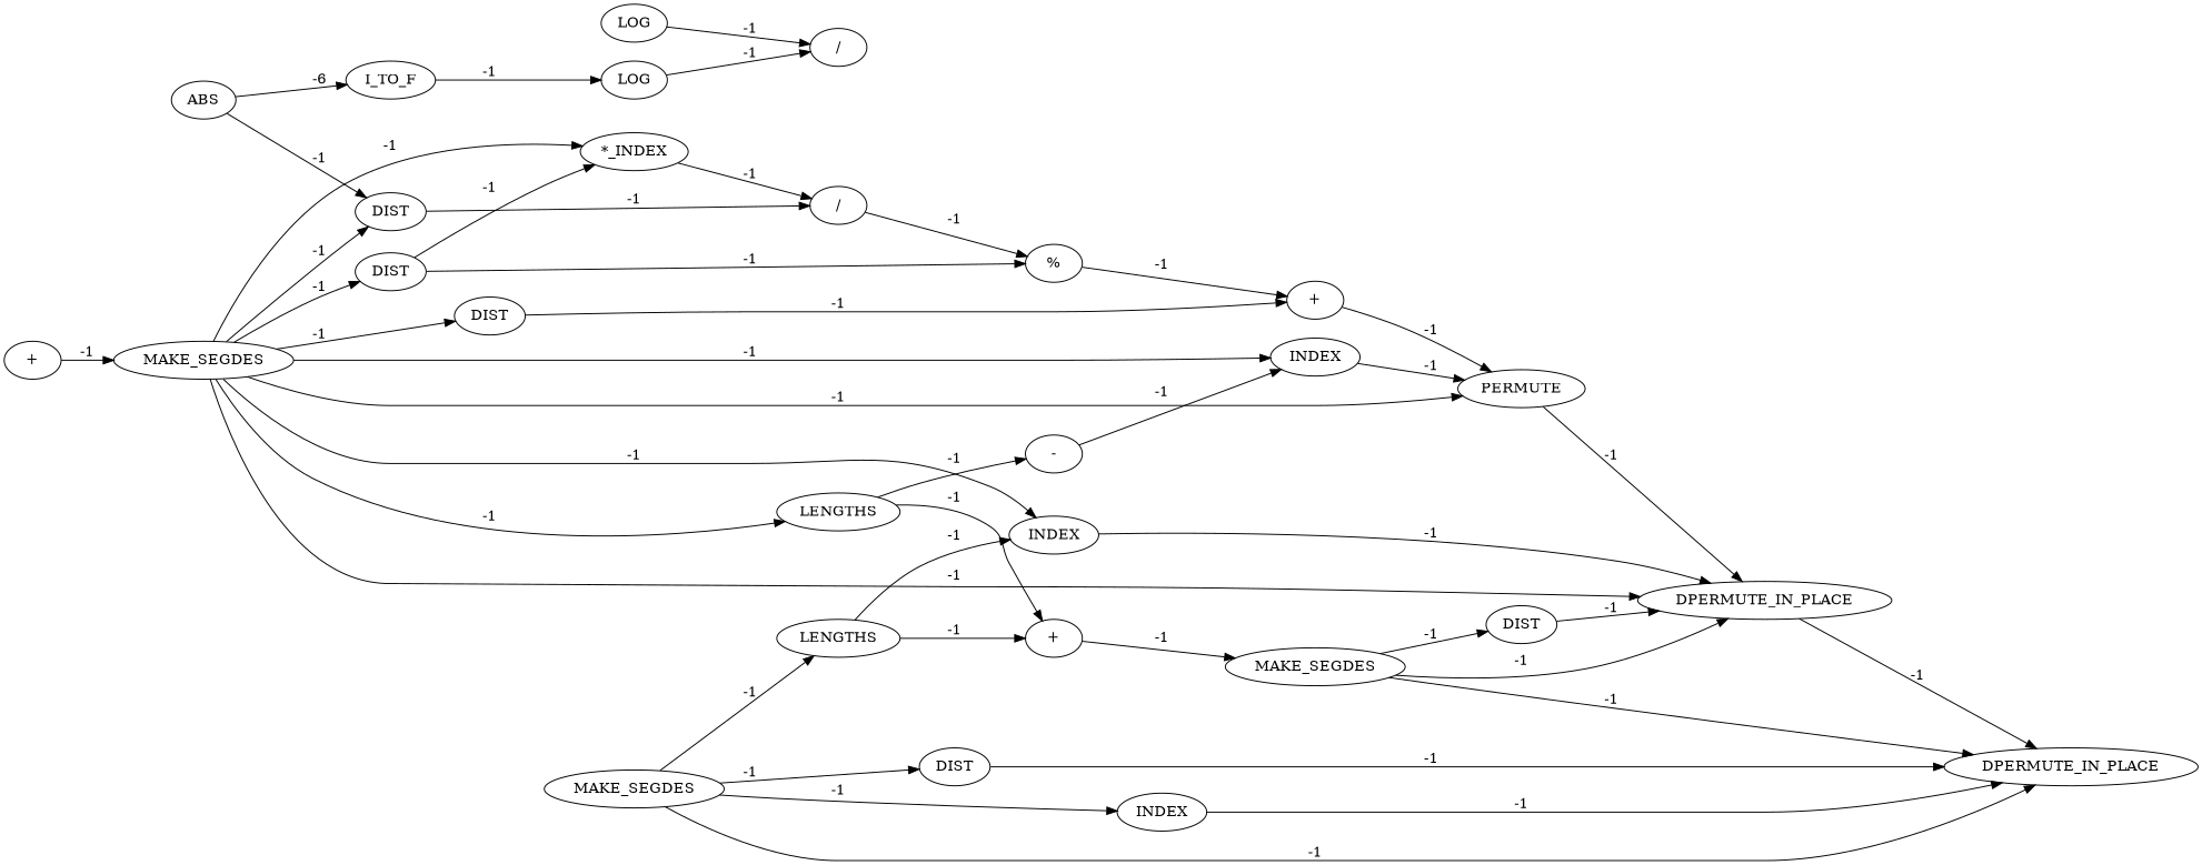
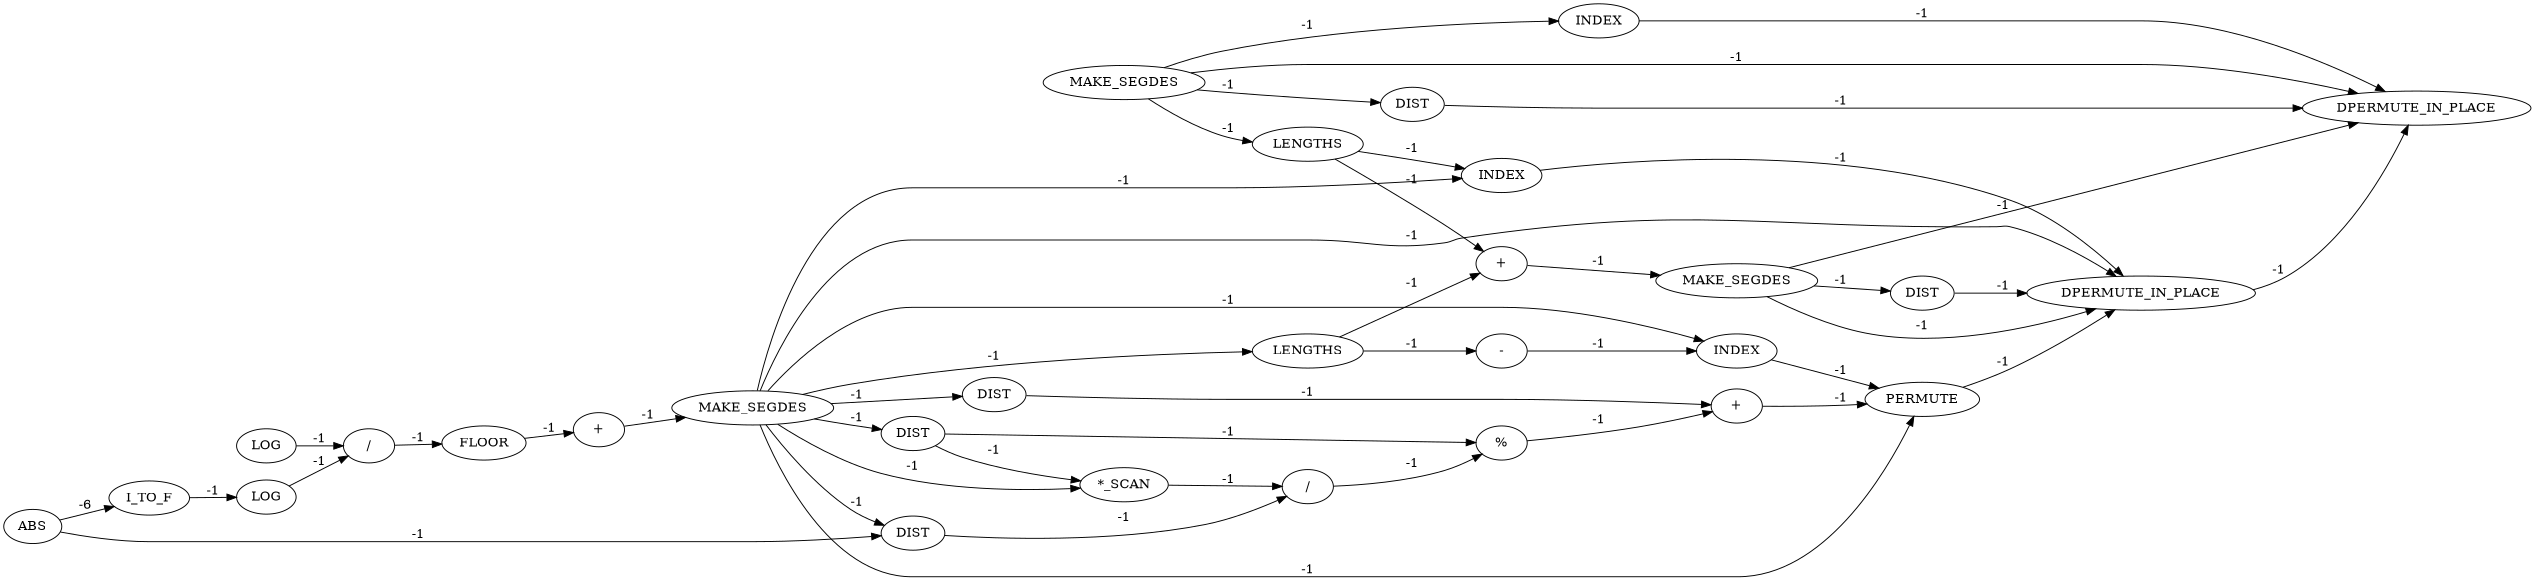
  digraph {
    rankdir=LR
    node [cost=0]
    edge [cost=-1]
    n1 [label="/"]
+   n2 [label=FLOOR]
    n3 [label="+"]
    n4 [label=LOG]
    n5 [label=DIST]
    n6 [label="+"]
    n7 [label=PERMUTE]
    n8 [label=MAKE_SEGDES]
    n9 [label=DPERMUTE_IN_PLACE]
    n10 [label=DIST]
-   n11 [label="*_INDEX"]
+   n11 [label="*_SCAN"]
    n12 [label=INDEX]
    n13 [label=INDEX]
    n14 [label=DIST]
    n15 [label=LENGTHS]
    n16 [label=DPERMUTE_IN_PLACE]
    n17 [label="/"]
    n18 [label="%"]
    n19 [label="+"]
    n20 [label="-"]
    n21 [label=LOG]
    n22 [label=DIST]
    n23 [label=MAKE_SEGDES]
    n24 [label=DIST]
    n25 [label=ABS]
    n26 [label=I_TO_F]
    n27 [label=LENGTHS]
    n28 [label=INDEX]
    n29 [label=MAKE_SEGDES]
+   n1 -> n2 [label=-1]
+   n2 -> n3 [label=-1]
    n3 -> n8 [label=-1]
    n4 -> n1 [label=-1]
    n5 -> n6 [label=-1]
    n6 -> n7 [label=-1]
    n7 -> n9 [label=-1]
    n8 -> n5 [label=-1]
    n8 -> n7 [label=-1]
    n8 -> n9 [label=-1]
    n8 -> n10 [label=-1]
    n8 -> n11 [label=-1]
    n8 -> n12 [label=-1]
    n8 -> n13 [label=-1]
    n8 -> n14 [label=-1]
    n8 -> n15 [label=-1]
    n9 -> n16 [label=-1]
    n10 -> n17 [label=-1]
    n11 -> n17 [label=-1]
    n12 -> n9 [label=-1]
    n13 -> n7 [label=-1]
    n14 -> n11 [label=-1]
    n14 -> n18 [label=-1]
    n15 -> n19 [label=-1]
    n15 -> n20 [label=-1]
    n17 -> n18 [label=-1]
    n18 -> n6 [label=-1]
    n19 -> n23 [label=-1]
    n20 -> n13 [label=-1]
    n21 -> n1 [label=-1]
    n22 -> n16 [label=-1]
    n23 -> n9 [label=-1]
    n23 -> n16 [label=-1]
    n23 -> n24 [label=-1]
    n24 -> n9 [label=-1]
    n25 -> n10 [label=-1]
    n25 -> n26 [label=-6]
    n26 -> n21 [label=-1]
    n27 -> n12 [label=-1]
    n27 -> n19 [label=-1]
    n28 -> n16 [label=-1]
    n29 -> n16 [label=-1]
    n29 -> n22 [label=-1]
    n29 -> n27 [label=-1]
    n29 -> n28 [label=-1]
  }
